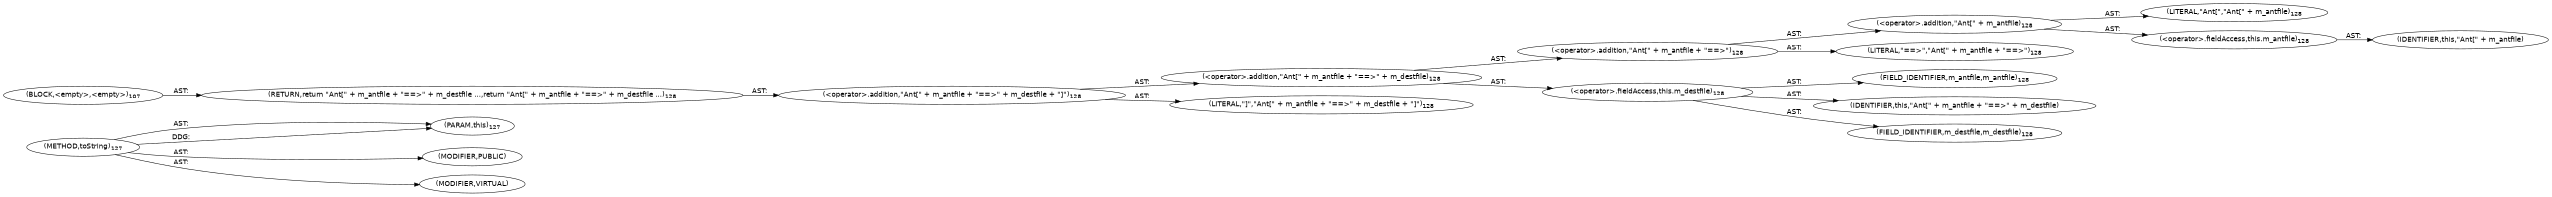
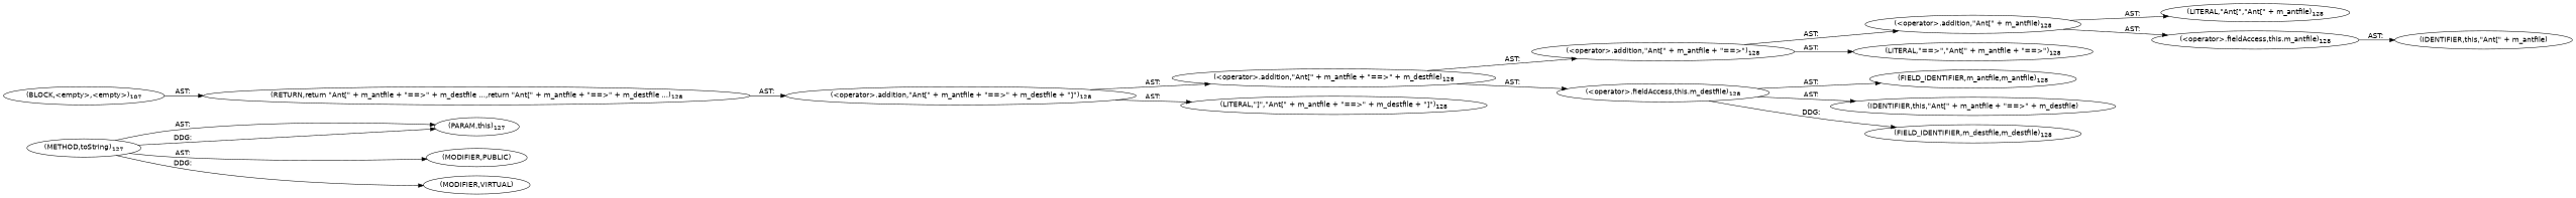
  digraph {
    fontname="DejaVu Sans"
    rankdir=LR
    node [fontname="DejaVu Sans"]
    edge [fontname="DejaVu Sans"]
    n1 [label=<(METHOD,toString)<SUB>127</SUB>>]
    n2 [label=<(PARAM,this)<SUB>127</SUB>>]
    n3 [label=<(MODIFIER,PUBLIC)>]
    n4 [label=<(MODIFIER,VIRTUAL)>]
    n5 [label=<(BLOCK,&lt;empty&gt;,&lt;empty&gt;)<SUB>107</SUB>>]
    n6 [label=<(RETURN,return &quot;Ant[&quot; + m_antfile + &quot;==&gt;&quot; + m_destfile ...,return &quot;Ant[&quot; + m_antfile + &quot;==&gt;&quot; + m_destfile ...)<SUB>128</SUB>>]
    n7 [label=<(&lt;operator&gt;.addition,&quot;Ant[&quot; + m_antfile + &quot;==&gt;&quot; + m_destfile + &quot;]&quot;)<SUB>128</SUB>>]
    n8 [label=<(&lt;operator&gt;.addition,&quot;Ant[&quot; + m_antfile + &quot;==&gt;&quot; + m_destfile)<SUB>128</SUB>>]
    n9 [label=<(LITERAL,&quot;]&quot;,&quot;Ant[&quot; + m_antfile + &quot;==&gt;&quot; + m_destfile + &quot;]&quot;)<SUB>128</SUB>>]
    n10 [label=<(&lt;operator&gt;.addition,&quot;Ant[&quot; + m_antfile + &quot;==&gt;&quot;)<SUB>128</SUB>>]
    n11 [label=<(&lt;operator&gt;.fieldAccess,this.m_destfile)<SUB>128</SUB>>]
    n12 [label=<(&lt;operator&gt;.addition,&quot;Ant[&quot; + m_antfile)<SUB>128</SUB>>]
    n13 [label=<(LITERAL,&quot;==&gt;&quot;,&quot;Ant[&quot; + m_antfile + &quot;==&gt;&quot;)<SUB>128</SUB>>]
    n14 [label=<(FIELD_IDENTIFIER,m_antfile,m_antfile)<SUB>128</SUB>>]
    n15 [label=<(IDENTIFIER,this,&quot;Ant[&quot; + m_antfile + &quot;==&gt;&quot; + m_destfile)>]
    n16 [label=<(FIELD_IDENTIFIER,m_destfile,m_destfile)<SUB>128</SUB>>]
    n17 [label=<(LITERAL,&quot;Ant[&quot;,&quot;Ant[&quot; + m_antfile)<SUB>128</SUB>>]
    n18 [label=<(&lt;operator&gt;.fieldAccess,this.m_antfile)<SUB>128</SUB>>]
    n19 [label=<(IDENTIFIER,this,&quot;Ant[&quot; + m_antfile)>]
    n1 -> n2 [label="AST: "]
    n1 -> n2 [label="DDG: "]
    n1 -> n3 [label="AST: "]
-   n1 -> n4 [label="AST: "]
+   n1 -> n4 [label="DDG: "]
    n5 -> n6 [label="AST: "]
    n6 -> n7 [label="AST: "]
    n7 -> n8 [label="AST: "]
    n7 -> n9 [label="AST: "]
    n8 -> n10 [label="AST: "]
    n8 -> n11 [label="AST: "]
    n10 -> n12 [label="AST: "]
    n10 -> n13 [label="AST: "]
    n11 -> n14 [label="AST: "]
    n11 -> n15 [label="AST: "]
-   n11 -> n16 [label="AST: "]
+   n11 -> n16 [label="DDG: "]
    n12 -> n17 [label="AST: "]
    n12 -> n18 [label="AST: "]
    n18 -> n19 [label="AST: "]
  }
